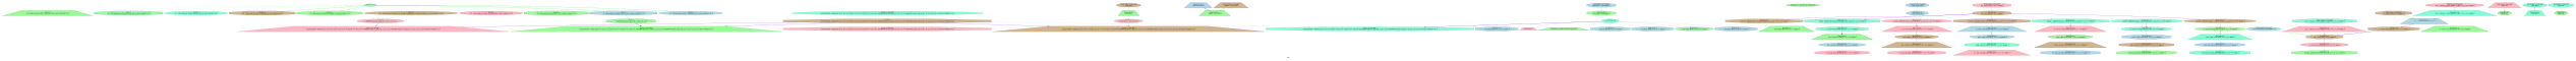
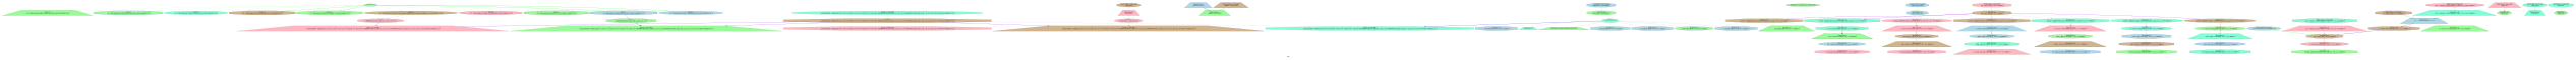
  digraph {
    fontname="Comic Neue"
    label=SVFIR
    node [color=black fillcolor=palegreen fontname="Comic Neue" shape=octagon style=filled]
    edge [arrowhead=odot color=green fontname="Comic Neue" style=bold]
    n1 [fillcolor=aquamarine label="{ValVar ID: 0\n i8* null \{ constant data \}}" shape=ellipse]
-   n2 [color=gray40 fillcolor=lightpink label="{DummyValVar ID: 1}" shape=trapezium]
+   n2 [color=gray40 fillcolor=aquamarine label="{DummyValVar ID: 1}" shape=trapezium]
    n3 [color=gray40 fillcolor=aquamarine label="{GepValVar ID: 149 with offset_4\n @llvm.global.annotations = appending global [1 x \{ i8*, i8*, i8*, i32, i8* \}] [\{ i8*, i8*, i8*, i32, i8* \} \{ i8* bitcast (i8* (i64)* @malloc to i8*), i8* getelementptr inbounds ([10 x i8], [10 x i8]* @.str, i32 0, i32 0), i8* getelementptr inbounds ([63 x i8], [63 x i8]* @.str.1, i32 0, i32 0), i32 710, i8* null \}], section \"llvm.metadata\" \{ Glob  \}}"]
    n4 [color=blue label="{[malloc] RetPN ID: 31 unique return node for function malloc}" shape=trapezium]
    n5 [color=darkgreen fillcolor=lightblue label="{[main] ValVar ID: 77\n   br label %if.end, !dbg !35 \{ \"ln\": 14, \"cl\": 5, \"fl\": \"example.c\" \}}"]
    n6 [fillcolor=lightblue label="{[main] ValVar ID: 97\n   br label %if.end14, !dbg !48 \{ \"ln\": 20, \"cl\": 9, \"fl\": \"example.c\" \}}"]
    n7 [color=blue label="{[main] ValVar ID: 99\n   br label %if.end15, !dbg !49 \{ \"ln\": 21, \"cl\": 5, \"fl\": \"example.c\" \}}" shape=ellipse]
    n8 [fillcolor=lightblue label="{[main] ValVar ID: 124\n   br label %if.end32, !dbg !62 \{ \"ln\": 25, \"cl\": 17, \"fl\": \"example.c\" \}}"]
    n9 [color=blue label="{[main] ValVar ID: 126\n   br label %if.end33, !dbg !64 \{ \"ln\": 24, \"cl\": 27, \"fl\": \"example.c\" \}}" shape=trapezium]
    n10 [fillcolor=lightblue label="{[main] ValVar ID: 128\n   br label %if.end34, !dbg !65 \{ \"ln\": 23, \"cl\": 23, \"fl\": \"example.c\" \}}"]
    n11 [color=blue label="{DummyObjVar ID: 3}" shape=ellipse]
    n12 [fillcolor=lightblue label="{ValVar ID: 4\n @.str = private unnamed_addr constant [10 x i8] c\"ALLOC_RET\\00\", section \"llvm.metadata\" \{ Glob  \}}"]
    n13 [color=darkgreen fillcolor=tan label="{ValVar ID: 7\n @.str.1 = private unnamed_addr constant [63 x i8] c\"/home/test/workspace/code/svf/SVF-master/svf-llvm/lib/extapi.c\\00\", section \"llvm.metadata\" \{ Glob  \}}" shape=ellipse]
    n14 [fillcolor=lightpink label="{ValVar ID: 9\n @.str.2 = private unnamed_addr constant [10 x i8] c\"OVERWRITE\\00\", section \"llvm.metadata\" \{ Glob  \}}" shape=ellipse]
    n15 [label="{ValVar ID: 11\n @.str.3 = private unnamed_addr constant [7 x i8] c\"STATIC\\00\", section \"llvm.metadata\" \{ Glob  \}}"]
    n16 [color=gray40 fillcolor=lightblue label="{ValVar ID: 13\n @.str.4 = private unnamed_addr constant [12 x i8] c\"REALLOC_RET\\00\", section \"llvm.metadata\" \{ Glob  \}}" shape=ellipse]
    n17 [color=darkgreen label="{ValVar ID: 15\n @.str.5 = private unnamed_addr constant [11 x i8] c\"ALLOC_ARG0\\00\", section \"llvm.metadata\" \{ Glob  \}}" shape=trapezium]
    n18 [color=blue label="{ValVar ID: 17\n @.str.6 = private unnamed_addr constant [11 x i8] c\"ALLOC_ARG1\\00\", section \"llvm.metadata\" \{ Glob  \}}"]
    n19 [color=gray40 fillcolor=aquamarine label="{ValVar ID: 19\n @.str.7 = private unnamed_addr constant [11 x i8] c\"ALLOC_ARG2\\00\", section \"llvm.metadata\" \{ Glob  \}}" shape=ellipse]
    n20 [fillcolor=tan label="{ValVar ID: 21\n @.str.8 = private unnamed_addr constant [7 x i8] c\"MEMCPY\\00\", section \"llvm.metadata\" \{ Glob  \}}"]
    n21 [color=darkgreen label="{ValVar ID: 23\n @.str.9 = private unnamed_addr constant [7 x i8] c\"MEMSET\\00\", section \"llvm.metadata\" \{ Glob  \}}"]
    n22 [label="{ValVar ID: 5\n i8* getelementptr inbounds ([10 x i8], [10 x i8]* @.str, i32 0, i32 0) \{ N/A \}}"]
    n23 [fillcolor=lightpink label="{ValVar ID: 8\n i8* getelementptr inbounds ([63 x i8], [63 x i8]* @.str.1, i32 0, i32 0) \{ N/A \}}" shape=ellipse]
    n24 [color=gray40 label="{GepValVar ID: 146 with offset_1\n @llvm.global.annotations = appending global [1 x \{ i8*, i8*, i8*, i32, i8* \}] [\{ i8*, i8*, i8*, i32, i8* \} \{ i8* bitcast (i8* (i64)* @malloc to i8*), i8* getelementptr inbounds ([10 x i8], [10 x i8]* @.str, i32 0, i32 0), i8* getelementptr inbounds ([63 x i8], [63 x i8]* @.str.1, i32 0, i32 0), i32 710, i8* null \}], section \"llvm.metadata\" \{ Glob  \}}" shape=trapezium]
    n25 [color=gray40 fillcolor=lightpink label="{GepValVar ID: 147 with offset_2\n @llvm.global.annotations = appending global [1 x \{ i8*, i8*, i8*, i32, i8* \}] [\{ i8*, i8*, i8*, i32, i8* \} \{ i8* bitcast (i8* (i64)* @malloc to i8*), i8* getelementptr inbounds ([10 x i8], [10 x i8]* @.str, i32 0, i32 0), i8* getelementptr inbounds ([63 x i8], [63 x i8]* @.str.1, i32 0, i32 0), i32 710, i8* null \}], section \"llvm.metadata\" \{ Glob  \}}" shape=trapezium]
    n26 [fillcolor=tan label="{ValVar ID: 25\n @llvm.global.annotations = appending global [1 x \{ i8*, i8*, i8*, i32, i8* \}] [\{ i8*, i8*, i8*, i32, i8* \} \{ i8* bitcast (i8* (i64)* @malloc to i8*), i8* getelementptr inbounds ([10 x i8], [10 x i8]* @.str, i32 0, i32 0), i8* getelementptr inbounds ([63 x i8], [63 x i8]* @.str.1, i32 0, i32 0), i32 710, i8* null \}], section \"llvm.metadata\" \{ Glob  \}}"]
    n27 [color=blue fillcolor=tan label="{GepValVar ID: 145 with offset_0\n @llvm.global.annotations = appending global [1 x \{ i8*, i8*, i8*, i32, i8* \}] [\{ i8*, i8*, i8*, i32, i8* \} \{ i8* bitcast (i8* (i64)* @malloc to i8*), i8* getelementptr inbounds ([10 x i8], [10 x i8]* @.str, i32 0, i32 0), i8* getelementptr inbounds ([63 x i8], [63 x i8]* @.str.1, i32 0, i32 0), i32 710, i8* null \}], section \"llvm.metadata\" \{ Glob  \}}" shape=trapezium]
    n28 [color=gray40 fillcolor=lightpink label="{GepValVar ID: 148 with offset_3\n @llvm.global.annotations = appending global [1 x \{ i8*, i8*, i8*, i32, i8* \}] [\{ i8*, i8*, i8*, i32, i8* \} \{ i8* bitcast (i8* (i64)* @malloc to i8*), i8* getelementptr inbounds ([10 x i8], [10 x i8]* @.str, i32 0, i32 0), i8* getelementptr inbounds ([63 x i8], [63 x i8]* @.str.1, i32 0, i32 0), i32 710, i8* null \}], section \"llvm.metadata\" \{ Glob  \}}"]
    n29 [color=darkgreen fillcolor=lightpink label="{ValVar ID: 26\n i8* bitcast (i8* (i64)* @malloc to i8*) \{ N/A \}}" shape=ellipse]
-   n30 [color=blue label="{[malloc] ValVar ID: 27\nFunction: malloc }" shape=trapezium]
+   n30 [color=blue fillcolor=lightpink label="{[malloc] ValVar ID: 27\nFunction: malloc }" shape=trapezium]
    n31 [color=gray40 fillcolor=aquamarine label="{FIObjVar ID: 29 (base object)\n @llvm.global.annotations = appending global [1 x \{ i8*, i8*, i8*, i32, i8* \}] [\{ i8*, i8*, i8*, i32, i8* \} \{ i8* bitcast (i8* (i64)* @malloc to i8*), i8* getelementptr inbounds ([10 x i8], [10 x i8]* @.str, i32 0, i32 0), i8* getelementptr inbounds ([63 x i8], [63 x i8]* @.str.1, i32 0, i32 0), i32 710, i8* null \}], section \"llvm.metadata\" \{ Glob  \}}" shape=ellipse]
    n32 [fillcolor=tan label="{[malloc] FIObjVar ID: 30 (base object)\nFunction: malloc }" shape=ellipse]
    n33 [color=blue fillcolor=lightblue label="{[malloc] ValVar ID: 32\n i64 %size \{ 0th arg malloc  \}}" shape=trapezium]
    n34 [label="{[malloc] ValVar ID: 33\n   %size.addr = alloca i64, align 8 }" shape=trapezium]
    n35 [color=blue fillcolor=tan label="{[malloc] FIObjVar ID: 34 (base object)\n   %size.addr = alloca i64, align 8 }" shape=trapezium]
    n36 [color=gray40 label="{[main] ValVar ID: 38\nFunction: main \{ \"ln\": 5, \"file\": \"example.c\" \}}"]
    n37 [color=blue fillcolor=lightblue label="{[main] FIObjVar ID: 39 (base object)\nFunction: main \{ \"ln\": 5, \"file\": \"example.c\" \}}"]
    n38 [label="{[main] RetPN ID: 40 unique return node for function main}" shape=ellipse]
    n39 [color=darkgreen fillcolor=lightblue label="{[main] ValVar ID: 41\n   %retval = alloca i32, align 4 }"]
    n40 [color=blue fillcolor=lightblue label="{[main] FIObjVar ID: 42 (base object)\n   %retval = alloca i32, align 4 }" shape=ellipse]
    n41 [fillcolor=tan label="{[main] ValVar ID: 43\n   %buf = alloca [7 x i8], align 1 \{ \"ln\": 7, \"fl\": \"example.c\" \}}"]
    n42 [color=darkgreen fillcolor=tan label="{[main] ValVar ID: 51\n   %arraydecay = getelementptr inbounds [7 x i8], [7 x i8]* %buf, i64 0, i64 0, !dbg !19 \{ \"ln\": 8, \"cl\": 13, \"fl\": \"example.c\" \}}"]
    n43 [fillcolor=aquamarine label="{[main] ValVar ID: 68\n   %arrayidx = getelementptr inbounds [7 x i8], [7 x i8]* %buf, i64 0, i64 5, !dbg !28 \{ \"ln\": 11, \"cl\": 9, \"fl\": \"example.c\" \}}"]
    n44 [color=gray40 fillcolor=lightpink label="{[main] ValVar ID: 79\n   %arrayidx4 = getelementptr inbounds [7 x i8], [7 x i8]* %buf, i64 0, i64 3, !dbg !36 \{ \"ln\": 15, \"cl\": 9, \"fl\": \"example.c\" \}}" shape=ellipse]
    n45 [color=blue fillcolor=tan label="{[main] ValVar ID: 86\n   %arrayidx9 = getelementptr inbounds [7 x i8], [7 x i8]* %buf, i64 0, i64 1, !dbg !40 \{ \"ln\": 17, \"cl\": 13, \"fl\": \"example.c\" \}}"]
    n46 [color=darkgreen fillcolor=aquamarine label="{[main] ValVar ID: 101\n   %arrayidx16 = getelementptr inbounds [7 x i8], [7 x i8]* %buf, i64 0, i64 4, !dbg !50 \{ \"ln\": 22, \"cl\": 9, \"fl\": \"example.c\" \}}"]
    n47 [color=darkgreen fillcolor=aquamarine label="{[main] ValVar ID: 107\n   %arrayidx21 = getelementptr inbounds [7 x i8], [7 x i8]* %buf, i64 0, i64 2, !dbg !54 \{ \"ln\": 23, \"cl\": 13, \"fl\": \"example.c\" \}}" shape=ellipse]
    n48 [color=darkgreen fillcolor=tan label="{[main] ValVar ID: 114\n   %arrayidx26 = getelementptr inbounds [7 x i8], [7 x i8]* %buf, i64 0, i64 0, !dbg !58 \{ \"ln\": 24, \"cl\": 17, \"fl\": \"example.c\" \}}" shape=ellipse]
    n49 [color=darkgreen fillcolor=aquamarine label="{[main] ValVar ID: 70\n   %0 = load i8, i8* %arrayidx, align 1, !dbg !28 \{ \"ln\": 11, \"cl\": 9, \"fl\": \"example.c\" \}}"]
    n50 [fillcolor=lightpink label="{[main] ValVar ID: 81\n   %2 = load i8, i8* %arrayidx4, align 1, !dbg !36 \{ \"ln\": 15, \"cl\": 9, \"fl\": \"example.c\" \}}" shape=trapezium]
    n51 [color=gray40 fillcolor=lightblue label="{[main] ValVar ID: 88\n   %3 = load i8, i8* %arrayidx9, align 1, !dbg !40 \{ \"ln\": 17, \"cl\": 13, \"fl\": \"example.c\" \}}" shape=trapezium]
    n52 [fillcolor=lightpink label="{[main] ValVar ID: 103\n   %5 = load i8, i8* %arrayidx16, align 1, !dbg !50 \{ \"ln\": 22, \"cl\": 9, \"fl\": \"example.c\" \}}" shape=trapezium]
    n53 [color=blue fillcolor=aquamarine label="{[main] ValVar ID: 109\n   %6 = load i8, i8* %arrayidx21, align 1, !dbg !54 \{ \"ln\": 23, \"cl\": 13, \"fl\": \"example.c\" \}}" shape=ellipse]
    n54 [color=gray40 label="{[main] ValVar ID: 115\n   %7 = load i8, i8* %arrayidx26, align 1, !dbg !58 \{ \"ln\": 24, \"cl\": 17, \"fl\": \"example.c\" \}}" shape=ellipse]
    n55 [label="{[main] ValVar ID: 71\n   %conv = sext i8 %0 to i32, !dbg !28 \{ \"ln\": 11, \"cl\": 9, \"fl\": \"example.c\" \}}" shape=trapezium]
    n56 [fillcolor=tan label="{[main] ValVar ID: 82\n   %conv5 = sext i8 %2 to i32, !dbg !36 \{ \"ln\": 15, \"cl\": 9, \"fl\": \"example.c\" \}}" shape=ellipse]
    n57 [color=darkgreen fillcolor=lightblue label="{[main] ValVar ID: 89\n   %conv10 = sext i8 %3 to i32, !dbg !40 \{ \"ln\": 17, \"cl\": 13, \"fl\": \"example.c\" \}}" shape=ellipse]
    n58 [label="{[main] ValVar ID: 104\n   %conv17 = sext i8 %5 to i32, !dbg !50 \{ \"ln\": 22, \"cl\": 9, \"fl\": \"example.c\" \}}" shape=ellipse]
    n59 [fillcolor=lightblue label="{[main] ValVar ID: 110\n   %conv22 = sext i8 %6 to i32, !dbg !54 \{ \"ln\": 23, \"cl\": 13, \"fl\": \"example.c\" \}}"]
    n60 [color=darkgreen fillcolor=aquamarine label="{[main] ValVar ID: 116\n   %conv27 = sext i8 %7 to i32, !dbg !58 \{ \"ln\": 24, \"cl\": 17, \"fl\": \"example.c\" \}}" shape=trapezium]
    n61 [color=darkgreen fillcolor=lightpink label="{[main] FIObjVar ID: 44 (base object)\n   %buf = alloca [7 x i8], align 1 \{ \"ln\": 7, \"fl\": \"example.c\" \}}"]
    n62 [fillcolor=lightblue label="{[main] ValVar ID: 45\n   %ptr1 = alloca i8*, align 8 \{ \"ln\": 9, \"fl\": \"example.c\" \}}" shape=trapezium]
    n63 [fillcolor=tan label="{[main] ValVar ID: 75\n   %1 = load i8*, i8** %ptr1, align 8, !dbg !32 \{ \"ln\": 13, \"cl\": 16, \"fl\": \"example.c\" \}}"]
    n64 [label="{[main] ValVar ID: 93\n   %4 = load i8*, i8** %ptr1, align 8, !dbg !45 \{ \"ln\": 19, \"cl\": 18, \"fl\": \"example.c\" \}}" shape=trapezium]
    n65 [color=gray40 fillcolor=tan label="{[main] ValVar ID: 47\n   %ptr2 = alloca i8*, align 8 \{ \"ln\": 10, \"fl\": \"example.c\" \}}"]
    n66 [fillcolor=lightpink label="{[main] ValVar ID: 120\n   %8 = load i8*, i8** %ptr2, align 8, !dbg !62 \{ \"ln\": 25, \"cl\": 17, \"fl\": \"example.c\" \}}" shape=ellipse]
    n67 [color=blue fillcolor=tan label="{[main] FIObjVar ID: 46 (base object)\n   %ptr1 = alloca i8*, align 8 \{ \"ln\": 9, \"fl\": \"example.c\" \}}"]
    n68 [color=darkgreen label="{[main] ValVar ID: 121\n   %arrayidx31 = getelementptr inbounds i8, i8* %8, i64 0, !dbg !62 \{ \"ln\": 25, \"cl\": 17, \"fl\": \"example.c\" \}}"]
    n69 [color=darkgreen fillcolor=lightblue label="{[main] FIObjVar ID: 48 (base object)\n   %ptr2 = alloca i8*, align 8 \{ \"ln\": 10, \"fl\": \"example.c\" \}}" shape=ellipse]
    n70 [label="{[read] ValVar ID: 55\nFunction: read }" shape=ellipse]
    n71 [color=gray40 fillcolor=lightpink label="{[read] FIObjVar ID: 56 (base object)\nFunction: read }" shape=trapezium]
    n72 [color=blue fillcolor=aquamarine label="{[main] ValVar ID: 58\n   %call1 = call noalias i8* @malloc(i64 noundef 8) #4, !dbg !24 \{ \"ln\": 9, \"cl\": 18, \"fl\": \"example.c\" \}}" shape=trapezium]
    n73 [fillcolor=lightpink label="{[main] FIObjVar ID: 59 (base object)\n   %call1 = call noalias i8* @malloc(i64 noundef 8) #4, !dbg !24 \{ \"ln\": 9, \"cl\": 18, \"fl\": \"example.c\" \}}" shape=ellipse]
    n74 [color=darkgreen fillcolor=aquamarine label="{[malloc] ValVar ID: 61\nFunction: malloc }" shape=trapezium]
    n75 [fillcolor=aquamarine label="{[malloc] FIObjVar ID: 62 (base object)\nFunction: malloc }" shape=ellipse]
    n76 [color=gray40 fillcolor=lightpink label="{[main] ValVar ID: 65\n   %call2 = call noalias i8* @malloc(i64 noundef 8) #4, !dbg !27 \{ \"ln\": 10, \"cl\": 18, \"fl\": \"example.c\" \}}" shape=trapezium]
    n77 [fillcolor=aquamarine label="{[main] FIObjVar ID: 66 (base object)\n   %call2 = call noalias i8* @malloc(i64 noundef 8) #4, !dbg !27 \{ \"ln\": 10, \"cl\": 18, \"fl\": \"example.c\" \}}"]
    n78 [color=darkgreen fillcolor=lightblue label="{[main] ValVar ID: 72\n   %cmp = icmp eq i32 %conv, 101, !dbg !30 \{ \"ln\": 11, \"cl\": 16, \"fl\": \"example.c\" \}}" shape=ellipse]
    n79 [color=gray40 fillcolor=lightpink label="{[main] ValVar ID: 74\n   br i1 %cmp, label %if.then, label %if.end, !dbg !31 \{ \"ln\": 11, \"cl\": 9, \"fl\": \"example.c\" \}}"]
    n80 [fillcolor=tan label="{[main] ValVar ID: 83\n   %cmp6 = icmp eq i32 %conv5, 115, !dbg !38 \{ \"ln\": 15, \"cl\": 16, \"fl\": \"example.c\" \}}" shape=trapezium]
    n81 [color=gray40 fillcolor=lightpink label="{[main] ValVar ID: 85\n   br i1 %cmp6, label %if.then8, label %if.end15, !dbg !39 \{ \"ln\": 15, \"cl\": 9, \"fl\": \"example.c\" \}}"]
    n82 [color=darkgreen fillcolor=aquamarine label="{[main] ValVar ID: 90\n   %cmp11 = icmp eq i32 %conv10, 117, !dbg !43 \{ \"ln\": 17, \"cl\": 20, \"fl\": \"example.c\" \}}"]
    n83 [color=darkgreen fillcolor=lightpink label="{[main] ValVar ID: 92\n   br i1 %cmp11, label %if.then13, label %if.end14, !dbg !44 \{ \"ln\": 17, \"cl\": 13, \"fl\": \"example.c\" \}}" shape=trapezium]
    n84 [label="{[free] ValVar ID: 95\nFunction: free }" shape=ellipse]
    n85 [color=gray40 fillcolor=aquamarine label="{[free] FIObjVar ID: 96 (base object)\nFunction: free }"]
    n86 [fillcolor=tan label="{[main] ValVar ID: 105\n   %cmp18 = icmp eq i32 %conv17, 101, !dbg !52 \{ \"ln\": 22, \"cl\": 16, \"fl\": \"example.c\" \}}" shape=trapezium]
    n87 [color=blue fillcolor=lightblue label="{[main] ValVar ID: 106\n   br i1 %cmp18, label %if.then20, label %if.end34, !dbg !53 \{ \"ln\": 22, \"cl\": 9, \"fl\": \"example.c\" \}}"]
    n88 [color=blue fillcolor=tan label="{[main] ValVar ID: 111\n   %cmp23 = icmp eq i32 %conv22, 114, !dbg !56 \{ \"ln\": 23, \"cl\": 20, \"fl\": \"example.c\" \}}"]
    n89 [color=gray40 label="{[main] ValVar ID: 113\n   br i1 %cmp23, label %if.then25, label %if.end33, !dbg !57 \{ \"ln\": 23, \"cl\": 13, \"fl\": \"example.c\" \}}"]
    n90 [color=blue fillcolor=lightblue label="{[main] ValVar ID: 117\n   %cmp28 = icmp eq i32 %conv27, 102, !dbg !60 \{ \"ln\": 24, \"cl\": 24, \"fl\": \"example.c\" \}}" shape=ellipse]
    n91 [fillcolor=aquamarine label="{[main] ValVar ID: 119\n   br i1 %cmp28, label %if.then30, label %if.end32, !dbg !61 \{ \"ln\": 24, \"cl\": 17, \"fl\": \"example.c\" \}}"]
    n1 -> n2 [color=black style=dashed]
    n1 -> n3 [arrowhead=tee color=blue]
    n1 -> n4 [arrowhead=box color=grey]
    n1 -> n5 [arrowhead=tee color=grey]
    n1 -> n6 [arrowhead=tee color=grey]
    n1 -> n7 [color=grey]
    n1 -> n8 [arrowhead=box color=grey]
    n1 -> n9 [arrowhead=tee color=grey style=dashed]
    n1 -> n10 [color=grey style=dashed]
    n11 -> n12
    n11 -> n13 [arrowhead=box style=dashed]
    n11 -> n14 [style=dashed]
    n11 -> n15 [arrowhead=tee style=dashed]
    n11 -> n16
    n11 -> n17 [arrowhead=box style=dashed]
    n11 -> n18 [style=dashed]
    n11 -> n19 [arrowhead=tee style=dashed]
    n11 -> n20 [arrowhead=tee]
    n11 -> n21 [arrowhead=tee]
    n12 -> n22 [color=purple]
    n13 -> n23 [arrowhead=tee color=purple style=dashed]
    n22 -> n24 [arrowhead=box color=blue]
    n23 -> n25 [color=blue]
    n26 -> n3 [arrowhead=tee color=purple style=dashed]
    n26 -> n24 [arrowhead=box color=purple]
    n26 -> n25 [color=purple]
    n26 -> n27 [arrowhead=box color=purple]
    n26 -> n28 [color=purple style=dashed]
    n29 -> n27 [arrowhead=tee color=blue style=dashed]
    n30 -> n29 [color=black style=dashed]
    n31 -> n26 [arrowhead=box style=dashed]
    n32 -> n30 [arrowhead=tee color=grey]
    n33 -> n34 [color=blue]
    n35 -> n34 [arrowhead=tee]
    n37 -> n36
    n40 -> n39 [arrowhead=tee style=dashed]
    n41 -> n42 [color=purple]
    n41 -> n43 [arrowhead=box color=purple]
    n41 -> n44 [color=purple style=dashed]
    n41 -> n45 [color=purple]
    n41 -> n46 [arrowhead=tee color=purple style=dashed]
    n41 -> n47 [color=purple style=dashed]
    n41 -> n48 [color=purple]
    n43 -> n49 [arrowhead=tee color=red style=dashed]
    n44 -> n50 [arrowhead=box color=red]
    n45 -> n51 [arrowhead=tee color=red style=dashed]
    n46 -> n52 [arrowhead=box color=red]
    n47 -> n53 [arrowhead=box color=red]
    n48 -> n54 [color=red]
    n49 -> n55 [arrowhead=box color=black]
    n50 -> n56 [color=black]
    n51 -> n57 [color=black]
    n52 -> n58 [color=black style=dashed]
    n53 -> n59 [color=black style=dashed]
    n54 -> n60 [color=black]
    n55 -> n78 [arrowhead=tee color=grey style=dashed]
    n56 -> n80 [color=grey]
    n57 -> n82 [arrowhead=tee color=grey]
    n58 -> n86 [arrowhead=tee color=grey]
    n59 -> n88 [arrowhead=tee color=grey]
    n60 -> n90 [arrowhead=box color=grey]
    n61 -> n41 [arrowhead=tee]
    n62 -> n63 [arrowhead=tee color=red]
    n62 -> n64 [color=red style=dashed]
    n63 -> n65 [color=blue]
    n65 -> n66 [color=red]
    n66 -> n68 [arrowhead=box color=purple style=dashed]
    n67 -> n62 [arrowhead=tee]
    n69 -> n65 [arrowhead=tee]
    n71 -> n70 [arrowhead=box color=red style=dashed]
    n72 -> n62 [arrowhead=tee color=blue style=dashed]
    n73 -> n72 [arrowhead=tee]
    n75 -> n74 [arrowhead=box]
    n76 -> n65 [arrowhead=box color=blue style=dashed]
    n77 -> n76 [arrowhead=box style=dashed]
    n78 -> n79 [arrowhead=tee color=grey style=dashed]
    n80 -> n81 [arrowhead=tee color=grey]
    n82 -> n83 [color=grey style=dashed]
    n85 -> n84 [arrowhead=tee style=dashed]
    n86 -> n87 [color=grey style=dashed]
    n88 -> n89 [arrowhead=box color=grey]
    n90 -> n91 [arrowhead=box color=grey]
  }
